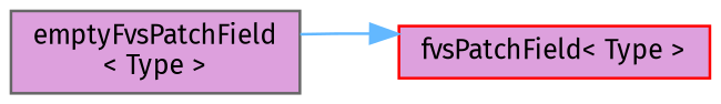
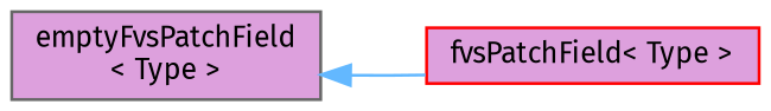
  digraph {
    rankdir=LR
    fontname="Fira Sans"
    node [fillcolor=plum fontname="Fira Sans" fontsize=10 shape=box style=filled]
    n1 [color=gray40 fontcolor=black height=0.2 label="emptyFvsPatchField\l\< Type \>" width=0.4]
    n2 [color=red height=0.2 label="fvsPatchField\< Type \>" width=0.4]
-   n2 -> n1 [color=steelblue1 dir=back fontname="Fira Sans" fontsize=10 labelfontname=Helvetica labelfontsize=10 style=solid]
+   n1 -> n2 [color=steelblue1 dir=back fontname="Fira Sans" fontsize=10 labelfontname=Helvetica labelfontsize=10 style=solid]
  }
